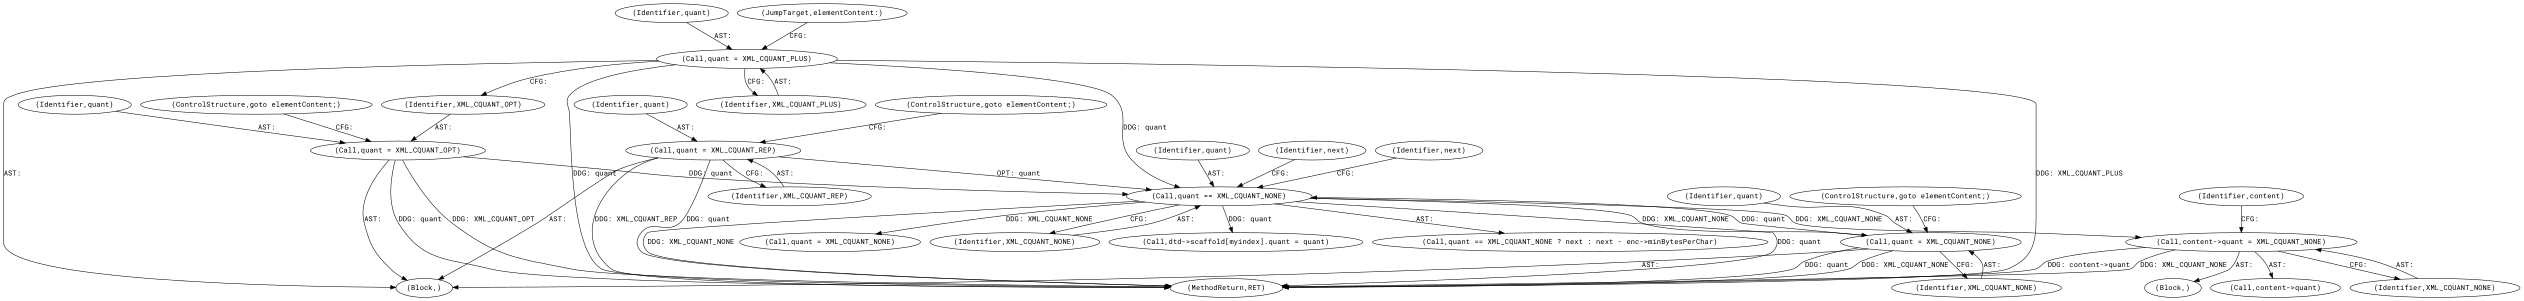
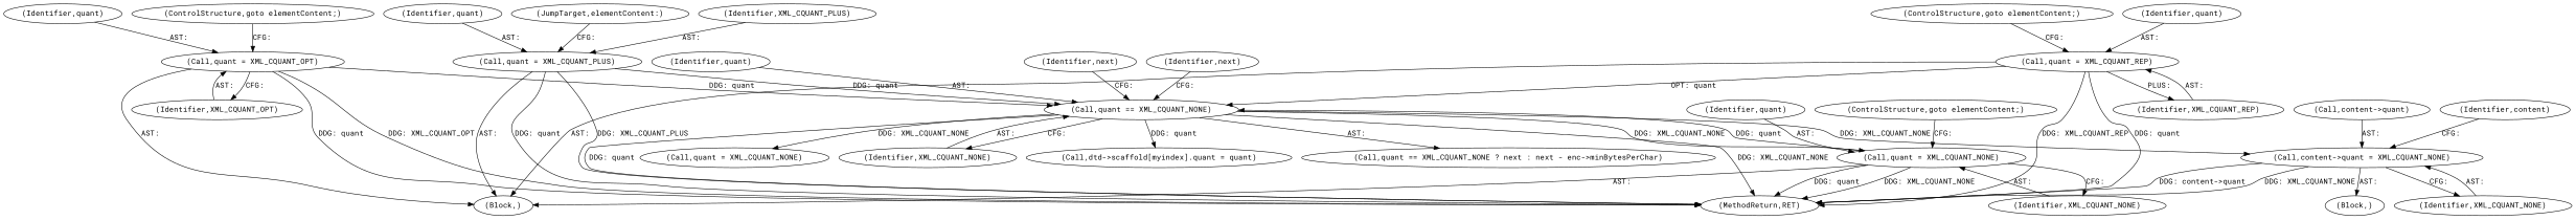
  digraph {
    fontname="Roboto Mono"
    node [fontname="Roboto Mono"]
    edge [fontname="Roboto Mono"]
    n1 [label="(Call,content->quant = XML_CQUANT_NONE)"]
    n2 [label="(Identifier,XML_CQUANT_NONE)"]
    n3 [label="(MethodReturn,RET)"]
    n4 [label="(Block,)"]
    n5 [label="(Call,quant == XML_CQUANT_NONE)"]
    n6 [label="(Call,quant = XML_CQUANT_NONE)"]
    n7 [label="(Call,quant = XML_CQUANT_NONE)"]
    n8 [label="(Identifier,XML_CQUANT_NONE)"]
    n9 [label="(Call,dtd->scaffold[myindex].quant = quant)"]
    n10 [label="(Call,quant == XML_CQUANT_NONE ? next : next - enc->minBytesPerChar)"]
    n11 [label="(Identifier,XML_CQUANT_NONE)"]
    n12 [label="(Block,)"]
    n13 [label="(Call,quant = XML_CQUANT_PLUS)"]
    n14 [label="(Identifier,XML_CQUANT_PLUS)"]
    n15 [label="(Call,quant = XML_CQUANT_OPT)"]
    n16 [label="(Identifier,XML_CQUANT_OPT)"]
    n17 [label="(Call,quant = XML_CQUANT_REP)"]
    n18 [label="(Identifier,XML_CQUANT_REP)"]
    n19 [label="(Identifier,quant)"]
    n20 [label="(Identifier,quant)"]
    n21 [label="(Identifier,quant)"]
    n22 [label="(Identifier,quant)"]
    n23 [label="(Identifier,quant)"]
    n24 [label="(ControlStructure,goto elementContent;)"]
    n25 [label="(Identifier,content)"]
    n26 [label="(Identifier,next)"]
    n27 [label="(Identifier,next)"]
    n28 [label="(ControlStructure,goto elementContent;)"]
    n29 [label="(Call,content->quant)"]
    n30 [label="(ControlStructure,goto elementContent;)"]
    n31 [label="(JumpTarget,elementContent:)"]
    n1 -> n2 [label="CFG: "]
    n1 -> n3 [label="DDG: content->quant"]
    n1 -> n3 [label="DDG: XML_CQUANT_NONE"]
    n1 -> n4 [label="AST: "]
    n2 -> n1 [label="AST: "]
    n5 -> n1 [label="DDG: XML_CQUANT_NONE"]
    n5 -> n3 [label="DDG: quant"]
    n5 -> n3 [label="DDG: XML_CQUANT_NONE"]
    n5 -> n6 [label="DDG: XML_CQUANT_NONE"]
    n5 -> n7 [label="DDG: XML_CQUANT_NONE"]
    n5 -> n8 [label="CFG: "]
    n5 -> n9 [label="DDG: quant"]
    n5 -> n10 [label="AST: "]
    n6 -> n3 [label="DDG: quant"]
    n6 -> n3 [label="DDG: XML_CQUANT_NONE"]
    n6 -> n5 [label="DDG: quant"]
    n6 -> n11 [label="CFG: "]
    n6 -> n12 [label="AST: "]
    n8 -> n5 [label="AST: "]
    n11 -> n6 [label="AST: "]
    n13 -> n3 [label="DDG: XML_CQUANT_PLUS"]
    n13 -> n3 [label="DDG: quant"]
    n13 -> n5 [label="DDG: quant"]
    n13 -> n12 [label="AST: "]
-   n13 -> n14 [label="CFG: "]
    n14 -> n13 [label="AST: "]
    n15 -> n3 [label="DDG: quant"]
    n15 -> n3 [label="DDG: XML_CQUANT_OPT"]
    n15 -> n5 [label="DDG: quant"]
    n15 -> n12 [label="AST: "]
-   n13 -> n16 [label="CFG: "]
+   n15 -> n16 [label="CFG: "]
    n16 -> n15 [label="AST: "]
    n17 -> n3 [label="DDG: XML_CQUANT_REP"]
    n17 -> n3 [label="DDG: quant"]
    n17 -> n5 [label="OPT: quant"]
    n17 -> n12 [label="AST: "]
-   n17 -> n18 [label="CFG: "]
+   n17 -> n18 [label="PLUS: "]
    n18 -> n17 [label="AST: "]
    n19 -> n13 [label="AST: "]
    n20 -> n15 [label="AST: "]
    n21 -> n17 [label="AST: "]
    n22 -> n5 [label="AST: "]
    n23 -> n6 [label="AST: "]
    n24 -> n6 [label="CFG: "]
    n25 -> n1 [label="CFG: "]
    n26 -> n5 [label="CFG: "]
    n27 -> n5 [label="CFG: "]
    n28 -> n15 [label="CFG: "]
-   n1 -> n29 [label="AST: "]
+   n29 -> n1 [label="AST: "]
    n30 -> n17 [label="CFG: "]
    n31 -> n13 [label="CFG: "]
  }
